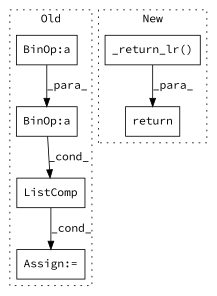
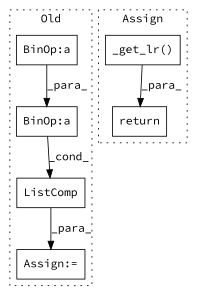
  digraph {
    fontname="Source Code Pro"
    node [a=82 fontname="Source Code Pro" l=3 shape=box]
    edge [fontname="Source Code Pro"]
    n1 [a=106 l=106 label=ListComp s=1084]
    n2 [label="BinOp:a" s=1086]
    n3 [l=4 label="BinOp:a" s=1105]
    n4 [a=68 label="Assign:=" s=1081]
-   n5 [a=75 l="13,1" label="_return_lr()" s="1291,1309"]
+   n5 [a=75 l="13,1" label="_get_lr()" s="1291,1309"]
    n6 [a=93 l=7 label=return s=1284]
    subgraph cluster_1 {
      label=Old
      style=dotted
      n1
      n2
      n3
      n4
    }
    subgraph cluster_2 {
-     label=New
+     label=Assign
      style=dotted
      n5
      n6
    }
-   n1 -> n4 [label=_cond_]
+   n1 -> n4 [label=_para_]
    n2 -> n1 [label=_cond_]
    n3 -> n2 [label=_para_]
    n5 -> n6 [label=_para_]
  }
